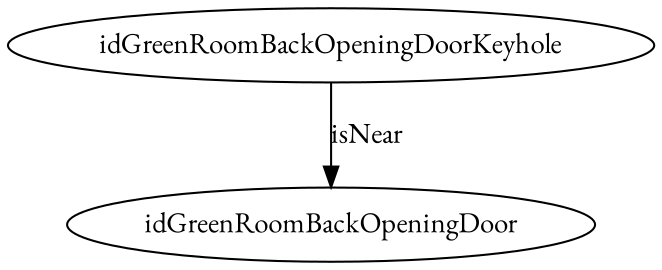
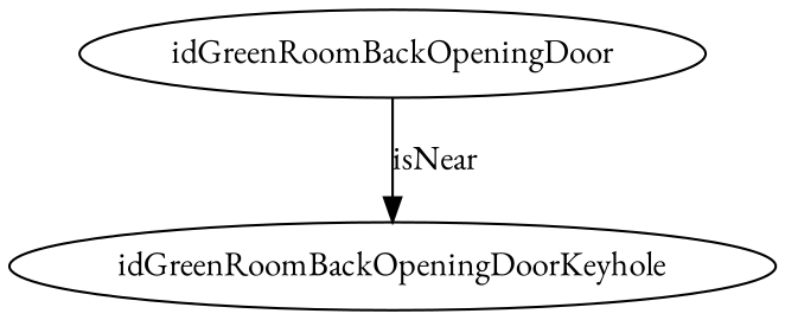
  strict digraph {
    fontname="EB Garamond"
    node [node_type=entity_node fontname="EB Garamond"]
    idGreenRoomBackOpeningDoorKeyhole
    idGreenRoomBackOpeningDoor
-   idGreenRoomBackOpeningDoorKeyhole -> idGreenRoomBackOpeningDoor [edge_type=relationship label=isNear fontname="EB Garamond"]
+   idGreenRoomBackOpeningDoor -> idGreenRoomBackOpeningDoorKeyhole [edge_type=relationship label=isNear fontname="EB Garamond"]
  }
